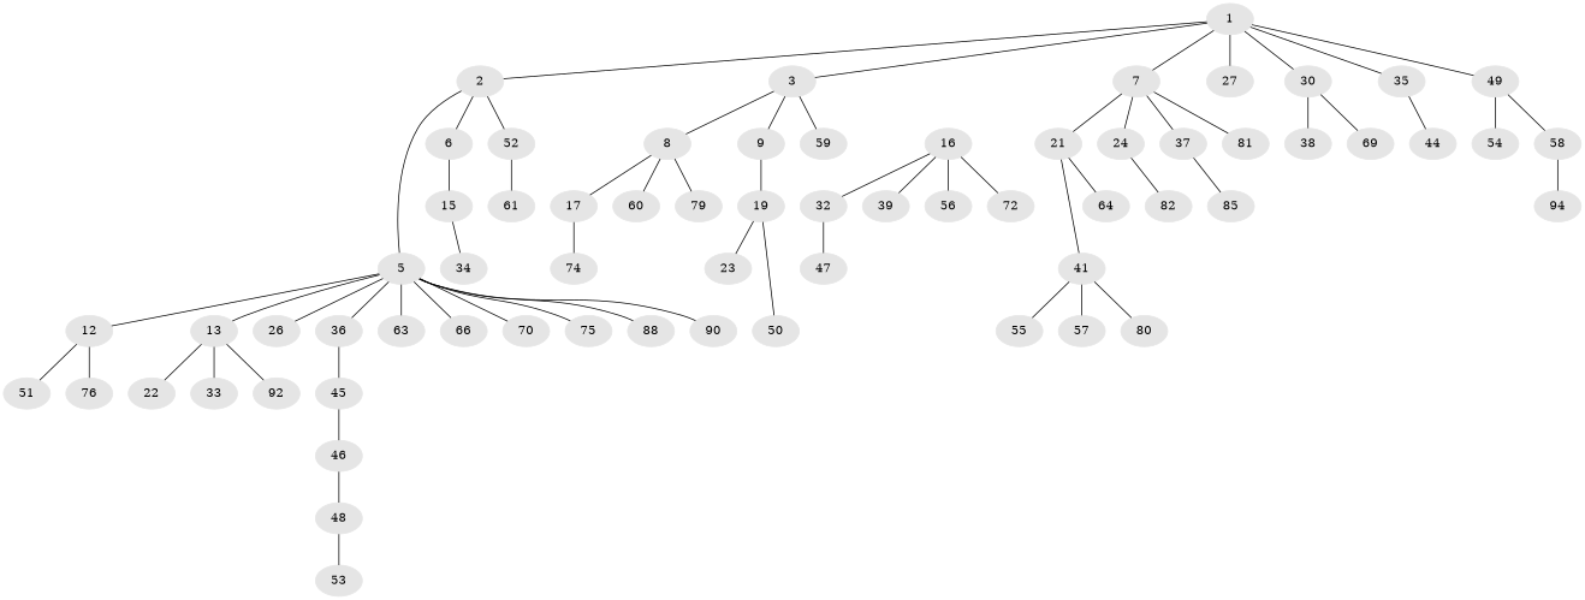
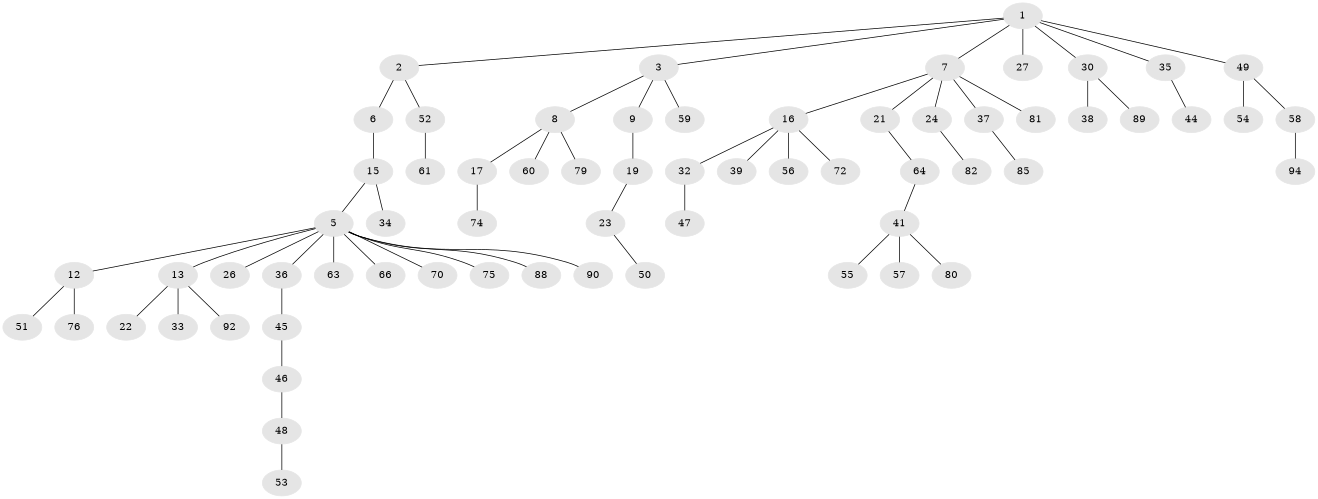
  graph {
    node [color=gray90 style=filled]
    1 [super="+14"]
    2 [super="+4"]
    3
    7 [super="+18"]
    27
    30 [super="+42"]
    35
    49
    5 [super="+10"]
    6 [super="+20"]
    52
    8 [super="+67"]
    9 [super="+11"]
    59
    16 [super="+28"]
    21 [super="+29"]
    24 [super="+65"]
    37 [super="+78"]
    81
    38 [super="+98"]
-   69
+   69 [label=89]
    44 [super="+62"]
    54
    58
    12
    13
    26 [super="+71"]
    36
    63 [super="+87"]
    66
    70
    75
    88
    90
    15 [super="+31"]
    61
    17
    60
    79
    19 [super="+95"]
    51 [super="+96"]
    76 [super="+86"]
    22 [super="+43"]
    33
    92
    45
    34
    32
    39 [super="+68"]
    56
    72 [super="+89"]
    41 [super="+97"]
    64 [super="+91"]
    82
    85
    74 [super="+84"]
    23 [super="+40"]
    47 [super="+83"]
    50
    55
    57 [super="+93"]
    80
    46
    48 [super="+73"]
    53
    94
    1 -- 2
    1 -- 3
    1 -- 7
    1 -- 27
    1 -- 30
    1 -- 35
    1 -- 49
-   2 -- 5
+   15 -- 5
    2 -- 6
    2 -- 52
    3 -- 8
    3 -- 9
    3 -- 59
+   7 -- 16
    7 -- 21
    7 -- 24
    7 -- 37
    7 -- 81
    30 -- 38
    30 -- 69
    35 -- 44
    49 -- 54
    49 -- 58
    5 -- 12
    5 -- 13
    5 -- 26
    5 -- 36
    5 -- 63
    5 -- 66
    5 -- 70
    5 -- 75
    5 -- 88
    5 -- 90
    6 -- 15
    52 -- 61
    8 -- 17
    8 -- 60
    8 -- 79
    9 -- 19
    16 -- 32
    16 -- 39
    16 -- 56
    16 -- 72
-   21 -- 41
+   64 -- 41
    21 -- 64
    24 -- 82
    37 -- 85
    58 -- 94
    12 -- 51
    12 -- 76
    13 -- 22
    13 -- 33
    13 -- 92
    36 -- 45
    15 -- 34
    17 -- 74
    19 -- 23
    45 -- 46
    32 -- 47
    41 -- 55
    41 -- 57
    41 -- 80
-   19 -- 50
+   23 -- 50
    46 -- 48
    48 -- 53
  }
